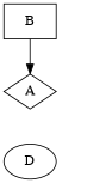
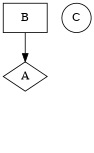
  digraph {
    A [shape=diamond]
-   D
    B [shape=box]
-   A -> D [arrowhead=none penwidth=340282366920938463463374607431768211461]
+   C [shape=circle]
    B -> A ["colo󠀠r"=grey style="das󠁦hed"]
  }
